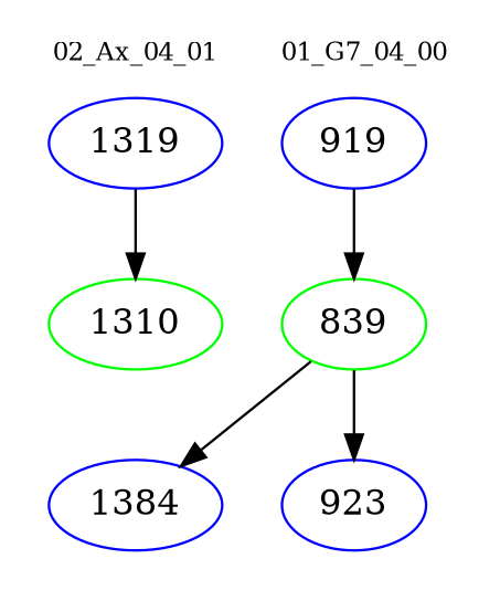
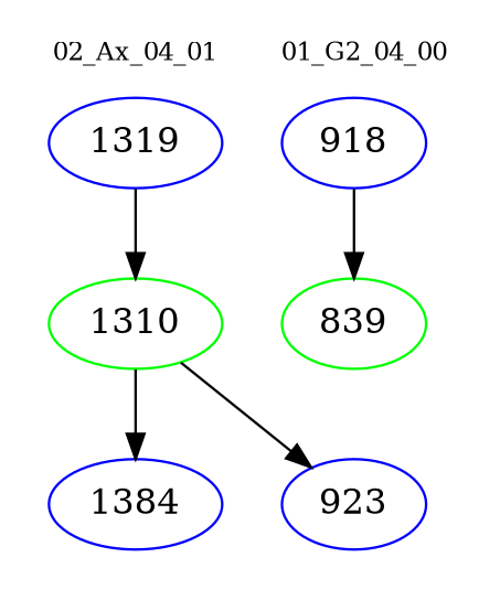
  digraph {
    node [color=blue]
    edge [color=black]
    n1 [label=1319]
    n2 [color=green label=1310]
    n3 [label=1384]
-   n4 [label=919]
+   n4 [label=918]
    n5 [color=green label=839]
    n6 [label=923]
    subgraph cluster_1 {
      color=white
      fontsize=10
      label="02_Ax_04_01"
      n1
      n2
      n3
    }
    subgraph cluster_2 {
      color=white
      fontsize=10
-     label="01_G7_04_00"
+     label="01_G2_04_00"
      n4
      n5
      n6
    }
    n1 -> n2
-   n5 -> n3
+   n2 -> n3
    n4 -> n5
-   n5 -> n6
+   n2 -> n6
  }
